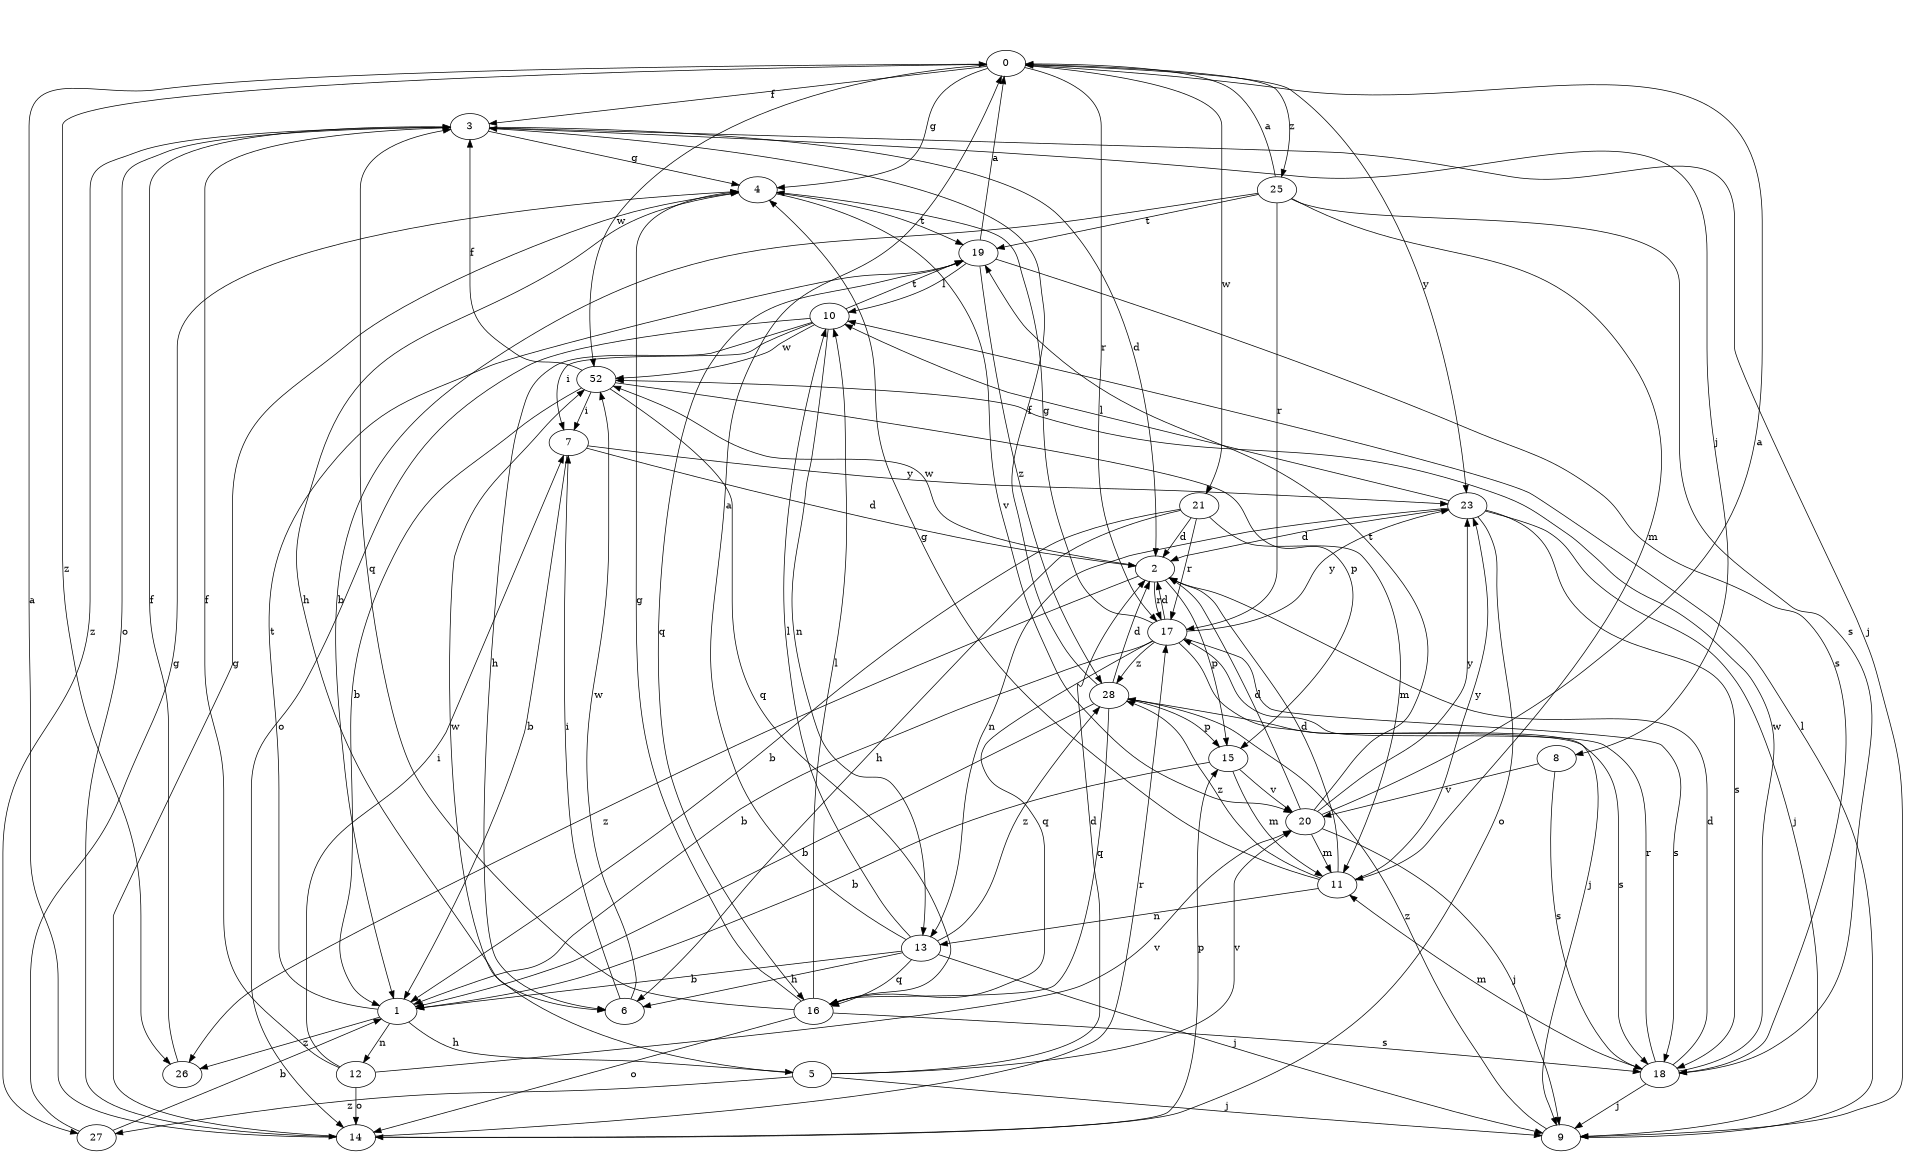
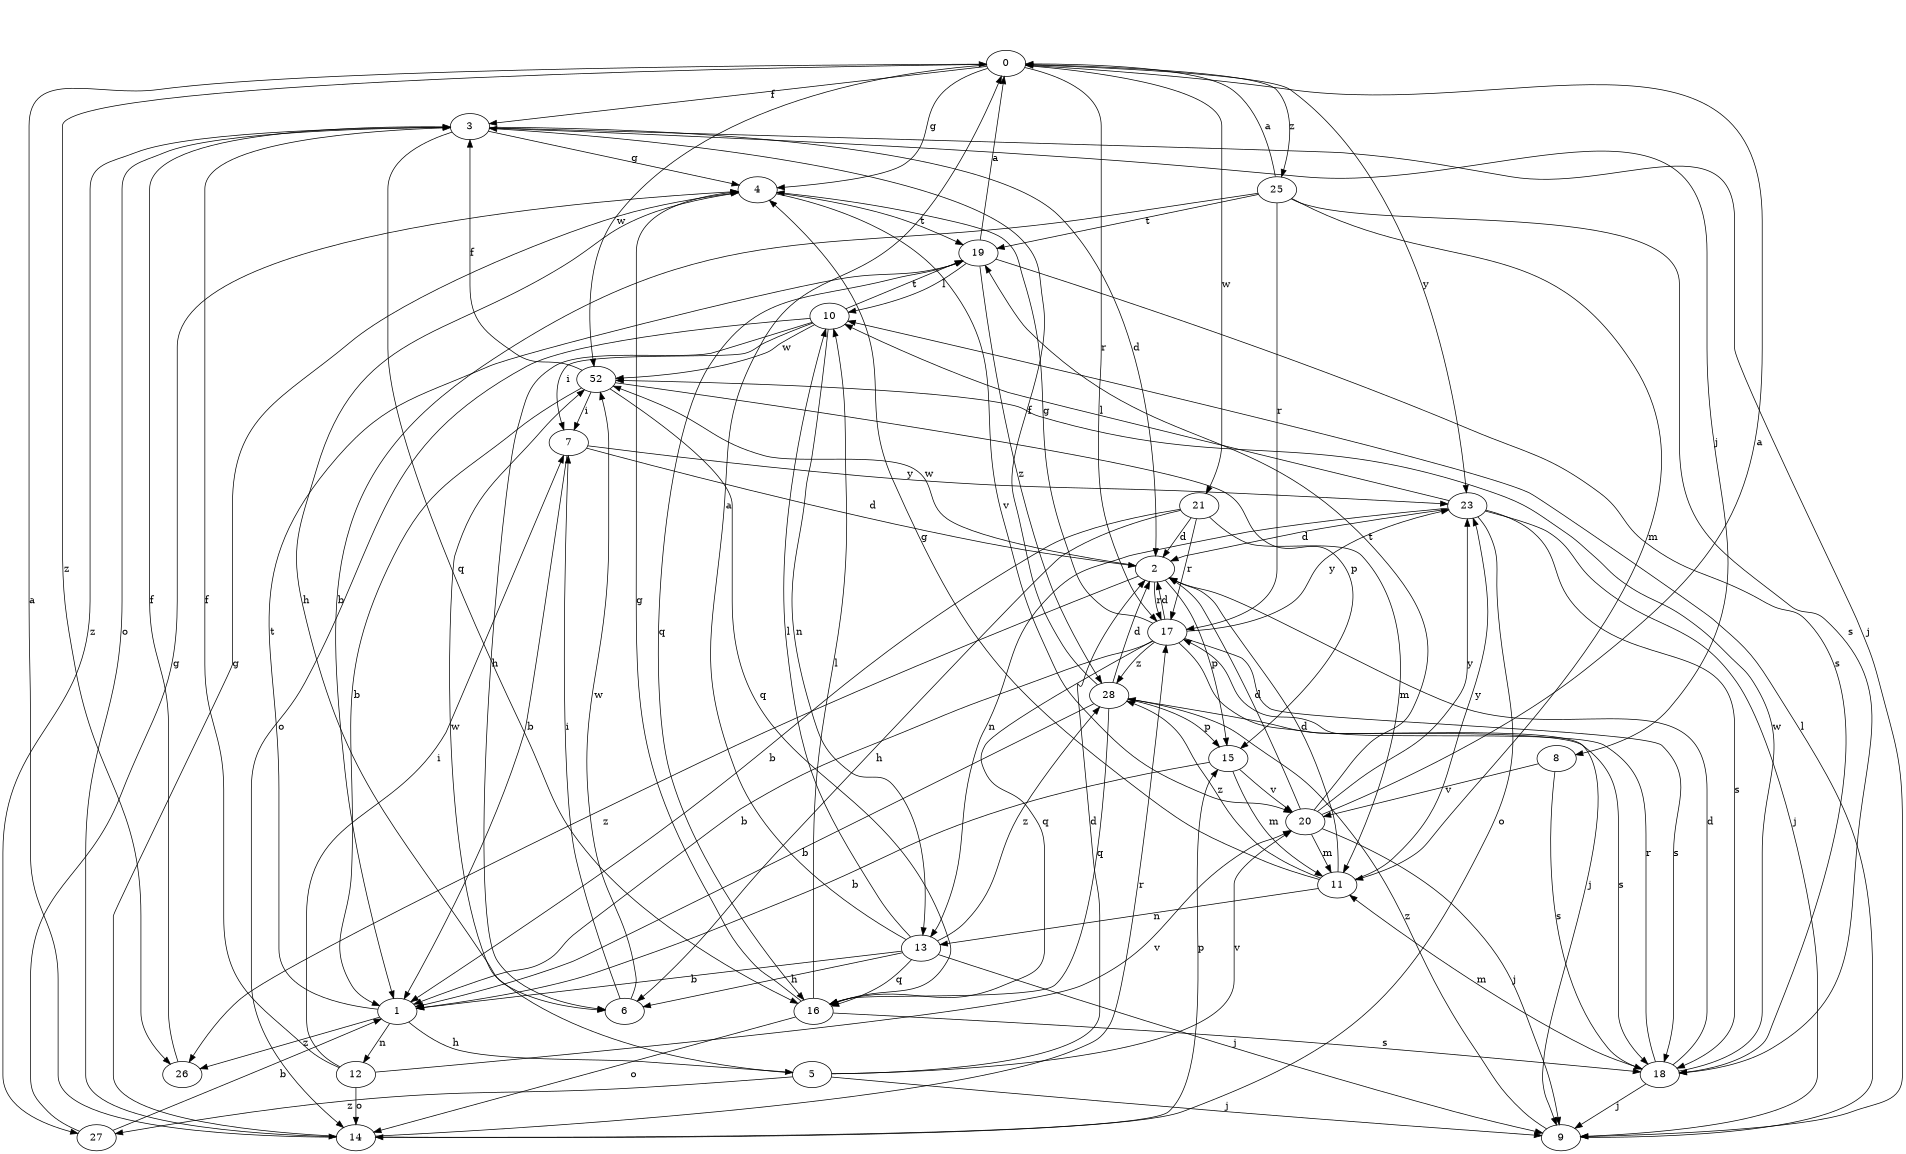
  strict digraph {
    0
    3
    4
    17
    21
    n6 [label=52]
    23
    25
    26
    2
    8
    9
    14
    16
    27
    19
    6
    20
    1
    18
    28
    11
    15
    7
    10
    13
    5
    12
    0 -> 3 [label=f]
    0 -> 4 [label=g]
    0 -> 17 [label=r]
    0 -> 21 [label=w]
    0 -> n6 [label=w]
    0 -> 23 [label=y]
    0 -> 25 [label=z]
    0 -> 26 [label=z]
    3 -> 4 [label=g]
    3 -> 2 [label=d]
    3 -> 8 [label=j]
    3 -> 9 [label=j]
    3 -> 14 [label=o]
-   16 -> 3 [label=q]
+   3 -> 16 [label=q]
    3 -> 27 [label=z]
    4 -> 19 [label=t]
    4 -> 6 [label=h]
    4 -> 20 [label=v]
    17 -> 4 [label=g]
    17 -> 23 [label=y]
    17 -> 2 [label=d]
    17 -> 9 [label=j]
    17 -> 16 [label=q]
    17 -> 1 [label=b]
    17 -> 18 [label=s]
    17 -> 28 [label=z]
    21 -> 17 [label=r]
    21 -> 2 [label=d]
    21 -> 6 [label=h]
    21 -> 1 [label=b]
    21 -> 11 [label=m]
    n6 -> 3 [label=f]
    n6 -> 16 [label=q]
    n6 -> 1 [label=b]
    n6 -> 15 [label=p]
    n6 -> 7 [label=i]
    23 -> 2 [label=d]
    23 -> 9 [label=j]
    23 -> 14 [label=o]
    23 -> 18 [label=s]
    23 -> 10 [label=l]
    23 -> 13 [label=n]
    25 -> 0 [label=a]
    25 -> 17 [label=r]
    25 -> 19 [label=t]
    25 -> 1 [label=b]
    25 -> 18 [label=s]
    25 -> 11 [label=m]
    26 -> 3 [label=f]
    2 -> 17 [label=r]
    2 -> n6 [label=w]
    2 -> 26 [label=z]
    2 -> 15 [label=p]
    8 -> 20 [label=v]
    8 -> 18 [label=s]
    9 -> 28 [label=z]
    9 -> 10 [label=l]
    14 -> 0 [label=a]
    14 -> 4 [label=g]
    14 -> 17 [label=r]
    14 -> 15 [label=p]
    16 -> 4 [label=g]
    16 -> 14 [label=o]
    16 -> 18 [label=s]
    16 -> 10 [label=l]
    27 -> 4 [label=g]
    27 -> 1 [label=b]
    19 -> 0 [label=a]
    19 -> 16 [label=q]
    19 -> 18 [label=s]
    19 -> 28 [label=z]
    19 -> 10 [label=l]
    6 -> n6 [label=w]
    6 -> 7 [label=i]
    20 -> 0 [label=a]
    20 -> 23 [label=y]
    20 -> 2 [label=d]
    20 -> 9 [label=j]
    20 -> 19 [label=t]
    20 -> 11 [label=m]
    1 -> 26 [label=z]
    1 -> 19 [label=t]
    1 -> 5 [label=h]
    1 -> 12 [label=n]
    18 -> 17 [label=r]
    18 -> n6 [label=w]
    18 -> 2 [label=d]
    18 -> 9 [label=j]
    18 -> 11 [label=m]
    28 -> 3 [label=f]
    28 -> 2 [label=d]
    28 -> 16 [label=q]
    28 -> 1 [label=b]
    28 -> 18 [label=s]
    28 -> 15 [label=p]
    11 -> 4 [label=g]
    11 -> 23 [label=y]
    11 -> 2 [label=d]
    11 -> 28 [label=z]
    11 -> 13 [label=n]
    15 -> 20 [label=v]
    15 -> 1 [label=b]
    15 -> 11 [label=m]
    7 -> 23 [label=y]
    7 -> 2 [label=d]
    7 -> 1 [label=b]
    10 -> n6 [label=w]
    10 -> 14 [label=o]
    10 -> 19 [label=t]
    10 -> 6 [label=h]
    10 -> 7 [label=i]
    10 -> 13 [label=n]
    13 -> 0 [label=a]
    13 -> 9 [label=j]
    13 -> 16 [label=q]
    13 -> 6 [label=h]
    13 -> 1 [label=b]
    13 -> 28 [label=z]
    13 -> 10 [label=l]
    5 -> n6 [label=w]
    5 -> 2 [label=d]
    5 -> 9 [label=j]
    5 -> 27 [label=z]
    5 -> 20 [label=v]
    12 -> 3 [label=f]
    12 -> 14 [label=o]
    12 -> 20 [label=v]
    12 -> 7 [label=i]
  }
